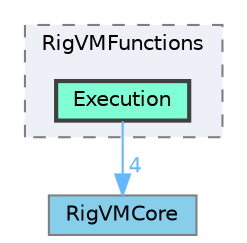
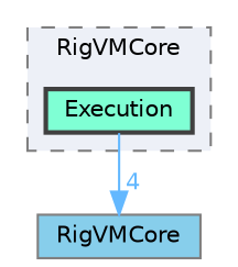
  digraph {
    compound=true
    node [fontname=Helvetica fontsize=10 shape=box]
    n1 [color=grey25 fillcolor=aquamarine height=0.2 label=Execution style="filled,bold" width=0.4]
    n2 [color=grey50 fillcolor=skyblue height=0.2 label=RigVMCore style=filled width=0.4]
    subgraph cluster_1 {
      bgcolor="#edf0f7"
      fontname=Helvetica
      fontsize=10
-     label=RigVMFunctions
+     label=RigVMCore
      pencolor=grey50
      style="filled,dashed"
      n1
    }
    n1 -> n2 [color=steelblue1 fontcolor=steelblue1 fontname=Helvetica fontsize=10 headlabel=4 labeldistance=1.5 labelfontname=Helvetica labelfontsize=10]
  }
